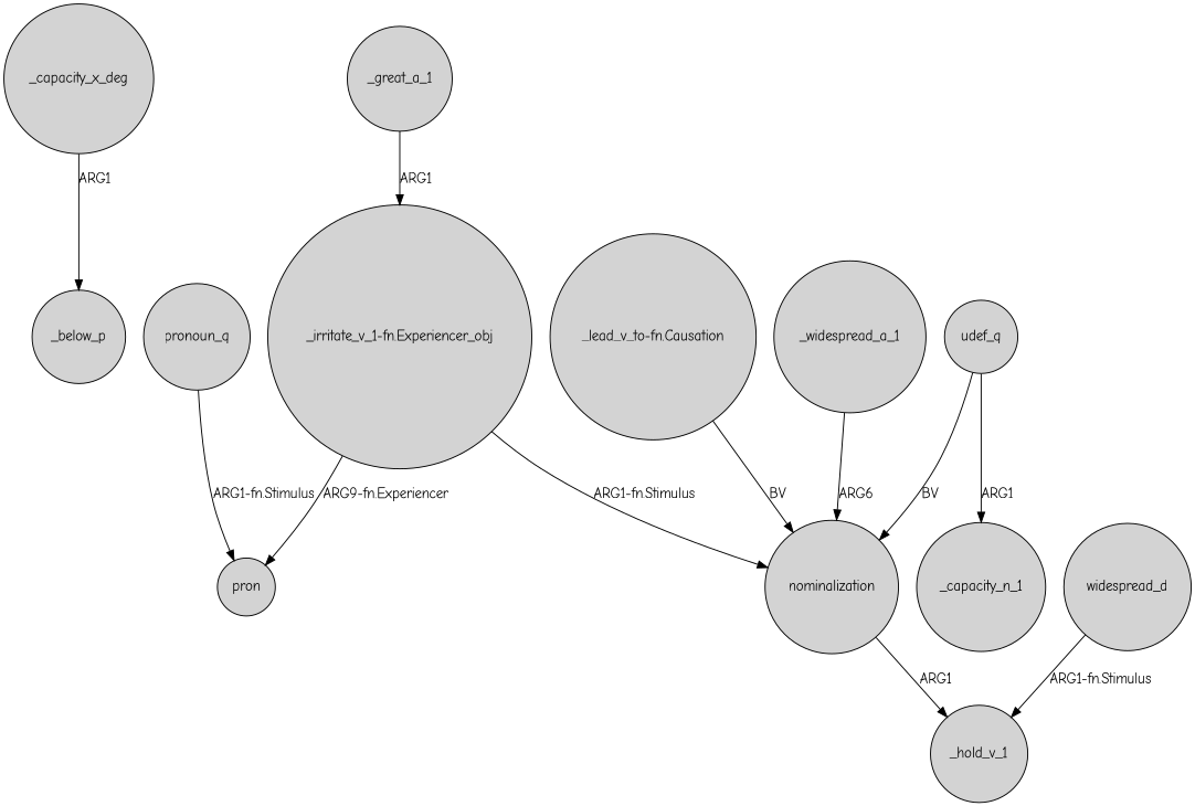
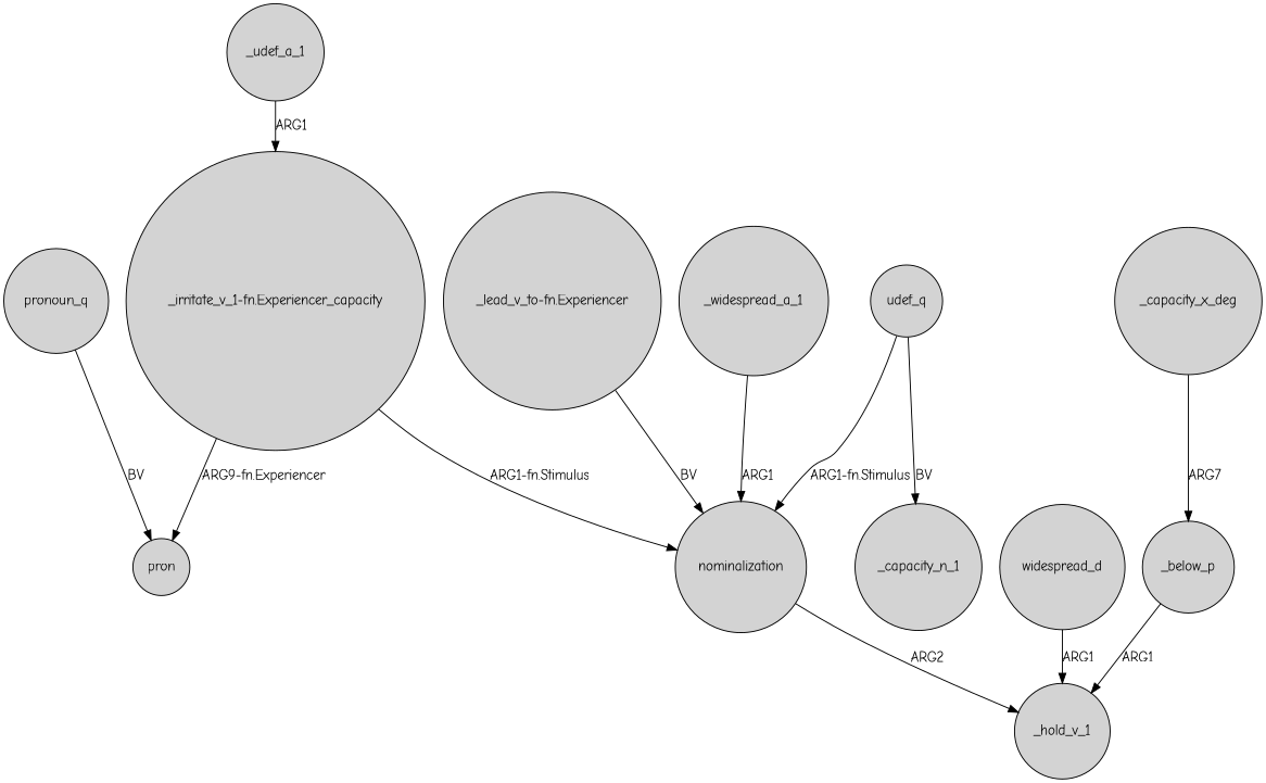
  digraph {
    fontname="Comic Neue"
    node [fontname="Comic Neue" shape=circle style=filled]
    edge [fontname="Comic Neue"]
    _below_p
    _hold_v_1
    nominalization
-   "_lead_v_to-fn.Causation"
-   "_irritate_v_1-fn.Experiencer_obj"
+   "_lead_v_to-fn.Causation" [label="_lead_v_to-fn.Experiencer"]
+   "_irritate_v_1-fn.Experiencer_obj" [label="_irritate_v_1-fn.Experiencer_capacity"]
    pron
    _widespread_a_1
-   _great_a_1
+   _great_a_1 [label=_udef_a_1]
    n9 [label=widespread_d]
    n10 [label=_capacity_x_deg]
    udef_q
    _capacity_n_1
    pronoun_q
-   nominalization -> _hold_v_1 [label=ARG1]
+   _below_p -> _hold_v_1 [label=ARG1]
+   nominalization -> _hold_v_1 [label=ARG2]
    "_lead_v_to-fn.Causation" -> nominalization [label=BV]
    "_irritate_v_1-fn.Experiencer_obj" -> nominalization [label="ARG1-fn.Stimulus"]
    "_irritate_v_1-fn.Experiencer_obj" -> pron [label="ARG9-fn.Experiencer"]
-   _widespread_a_1 -> nominalization [label=ARG6]
+   _widespread_a_1 -> nominalization [label=ARG1]
    _great_a_1 -> "_irritate_v_1-fn.Experiencer_obj" [label=ARG1]
-   n9 -> _hold_v_1 [label="ARG1-fn.Stimulus"]
-   n10 -> _below_p [label=ARG1]
-   udef_q -> nominalization [label=BV]
-   udef_q -> _capacity_n_1 [label=ARG1]
-   pronoun_q -> pron [label="ARG1-fn.Stimulus"]
+   n9 -> _hold_v_1 [label=ARG1]
+   n10 -> _below_p [label=ARG7]
+   udef_q -> nominalization [label="ARG1-fn.Stimulus"]
+   udef_q -> _capacity_n_1 [label=BV]
+   pronoun_q -> pron [label=BV]
  }
